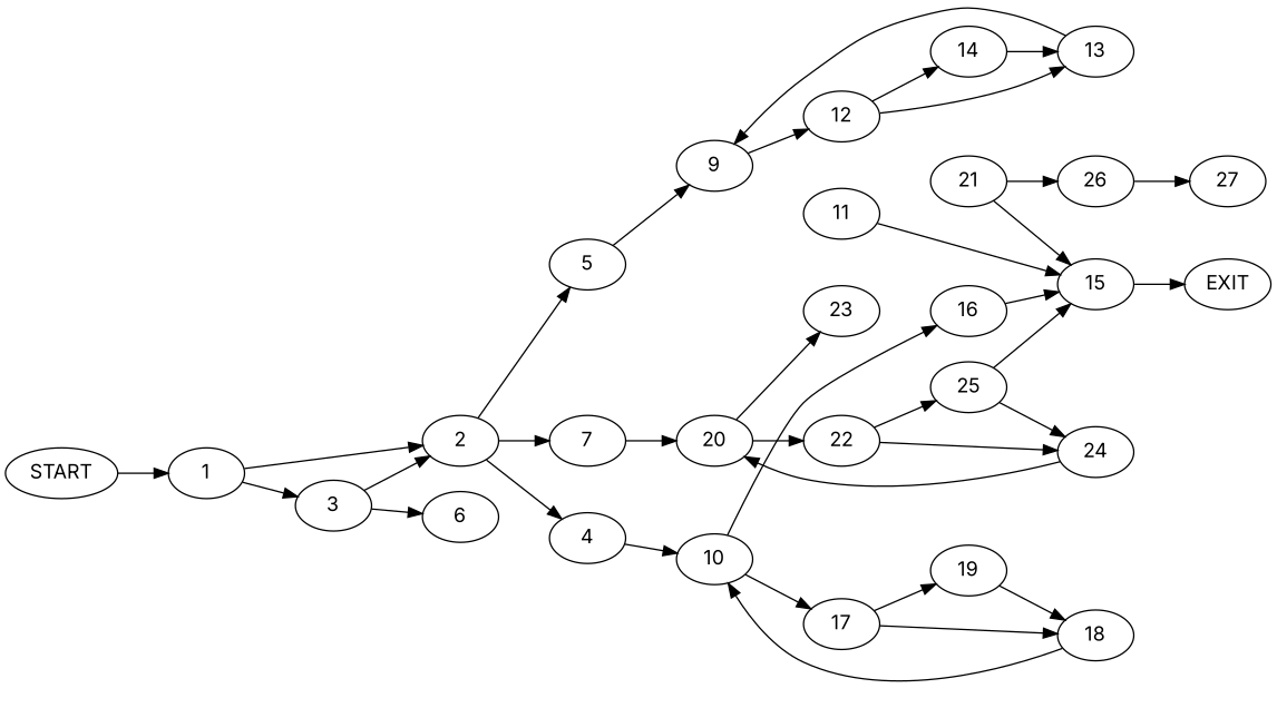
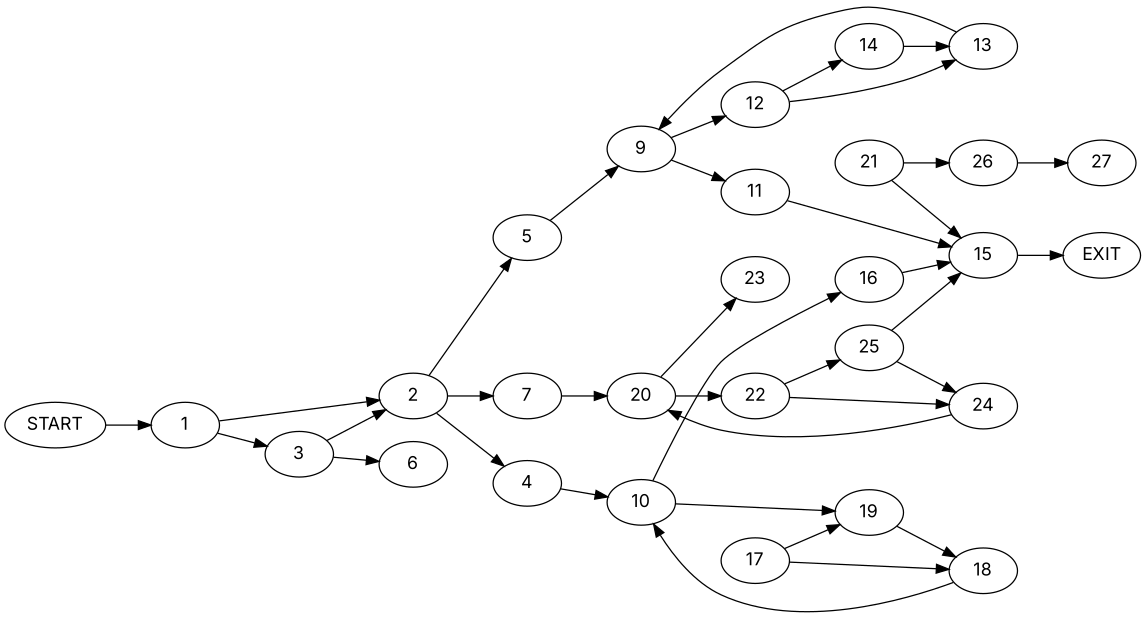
  digraph {
    fontname=Inter
    rankdir=LR
    node [fontname=Inter]
    edge [fontname=Inter]
    n1 [label=START]
    1
    2
    3
    n5 [label=EXIT]
    4
    5
    7
    6
    10
    9
    16
    17
    11
    12
    20
    22
    23
    21
    15
    26
    13
    14
    18
    19
    24
    25
    27
    n1 -> 1
    1 -> 2
    1 -> 3
    2 -> 4
    2 -> 5
    2 -> 7
    3 -> 2
    3 -> 6
    4 -> 10
    5 -> 9
    7 -> 20
    10 -> 16
-   10 -> 17
+   10 -> 19
+   9 -> 11
    9 -> 12
    16 -> 15
    17 -> 18
    17 -> 19
    11 -> 15
    12 -> 13
    12 -> 14
    20 -> 22
    20 -> 23
    22 -> 24
    22 -> 25
    21 -> 15
    21 -> 26
    15 -> n5
    26 -> 27
    13 -> 9
    14 -> 13
    18 -> 10
    19 -> 18
    24 -> 20
    25 -> 15
    25 -> 24
  }
